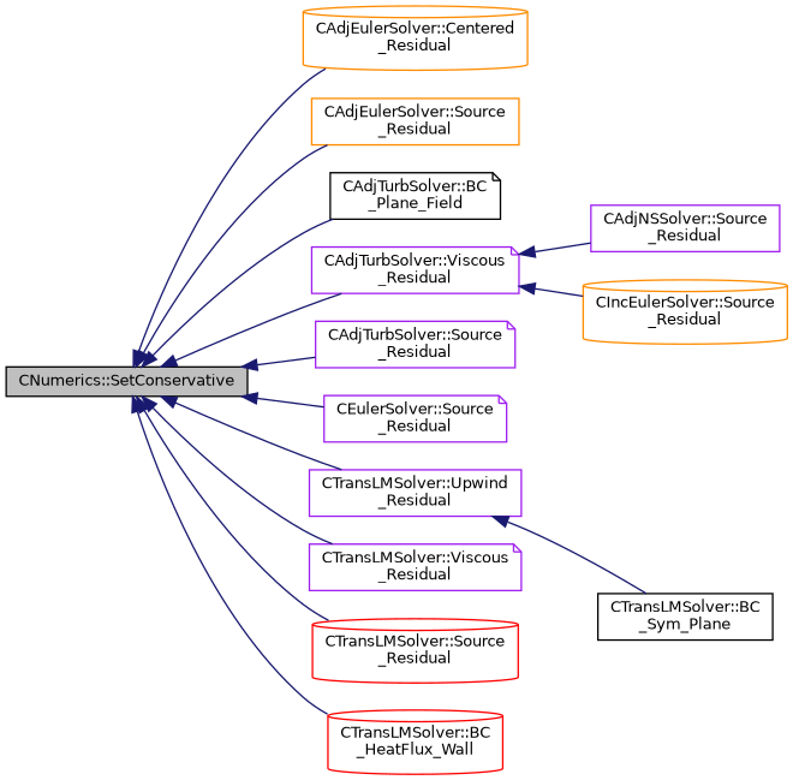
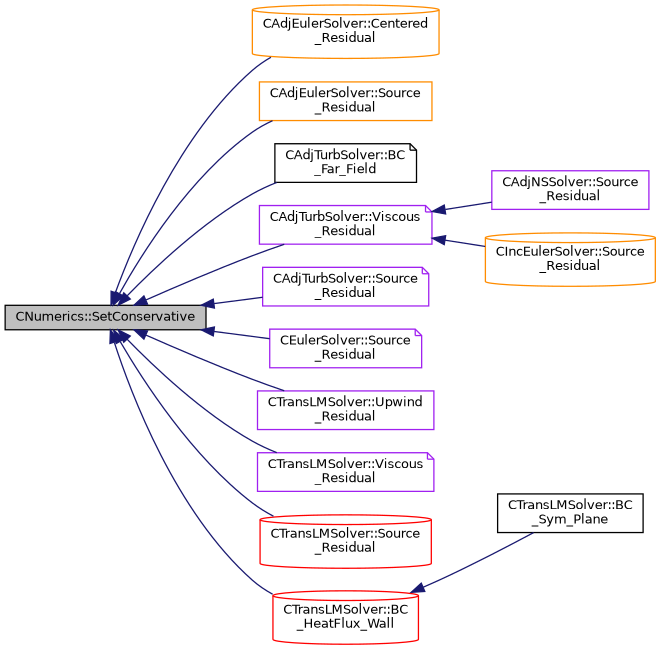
  digraph {
    rankdir=LR
    node [color=purple fillcolor=white fontname=Helvetica fontsize=10 shape=box style=filled]
    edge [color=midnightblue dir=back fontname=Helvetica fontsize=10 labelfontname=Helvetica labelfontsize=10 style=solid]
    n1 [color=black fillcolor=grey75 fontcolor=black height=0.2 label="CNumerics::SetConservative" width=0.4]
    n2 [color=darkorange height=0.2 label="CAdjEulerSolver::Centered\l_Residual" shape=cylinder width=0.4]
    n3 [color=darkorange height=0.2 label="CAdjEulerSolver::Source\l_Residual" width=0.4]
-   n4 [color=black height=0.2 label="CAdjTurbSolver::BC\l_Plane_Field" shape=note width=0.4]
+   n4 [color=black height=0.2 label="CAdjTurbSolver::BC\l_Far_Field" shape=note width=0.4]
    n5 [height=0.2 label="CAdjTurbSolver::Viscous\l_Residual" shape=note width=0.4]
    n6 [height=0.2 label="CAdjTurbSolver::Source\l_Residual" shape=note width=0.4]
    n7 [height=0.2 label="CEulerSolver::Source\l_Residual" shape=note width=0.4]
    n8 [height=0.2 label="CTransLMSolver::Upwind\l_Residual" width=0.4]
    n9 [height=0.2 label="CTransLMSolver::Viscous\l_Residual" shape=note width=0.4]
    n10 [color=red height=0.2 label="CTransLMSolver::Source\l_Residual" shape=cylinder width=0.4]
    n11 [color=red height=0.2 label="CTransLMSolver::BC\l_HeatFlux_Wall" shape=cylinder width=0.4]
    n12 [height=0.2 label="CAdjNSSolver::Source\l_Residual" width=0.4]
    n13 [color=darkorange height=0.2 label="CIncEulerSolver::Source\l_Residual" shape=cylinder width=0.4]
    n14 [color=black height=0.2 label="CTransLMSolver::BC\l_Sym_Plane" width=0.4]
    n1 -> n2
    n1 -> n3
    n1 -> n4
    n1 -> n5
    n1 -> n6
    n1 -> n7
    n1 -> n8
    n1 -> n9
    n1 -> n10
    n1 -> n11
    n5 -> n12
    n5 -> n13
-   n8 -> n14
+   n11 -> n14
  }
